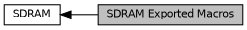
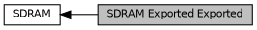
  digraph {
    rankdir=LR
    node [color=black fontname=Helvetica fontsize=10 shape=record style=filled]
-   n1 [fillcolor=grey75 fontcolor=black height=0.2 label="SDRAM Exported Macros" width=0.4]
+   n1 [fillcolor=grey75 fontcolor=black height=0.2 label="SDRAM Exported Exported" width=0.4]
    n2 [fillcolor=white height=0.2 label=SDRAM width=0.4]
    n2 -> n1 [dir=back fontname=Helvetica fontsize=10 labelfontname=Helvetica labelfontsize=10 shape=plaintext style=solid]
  }
